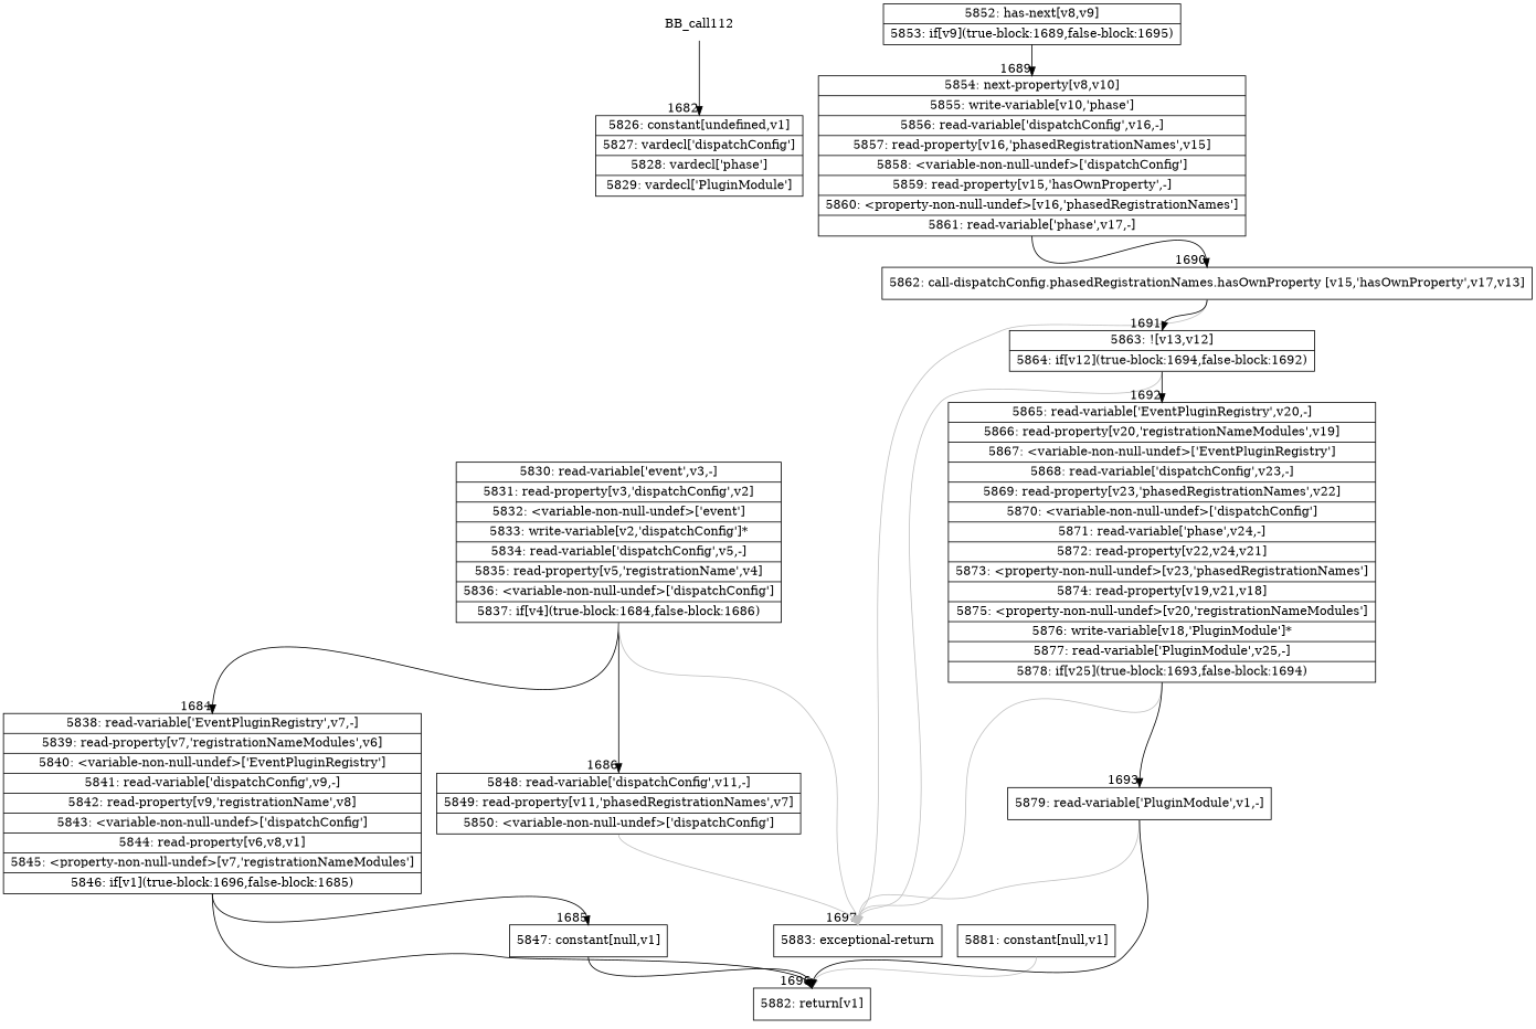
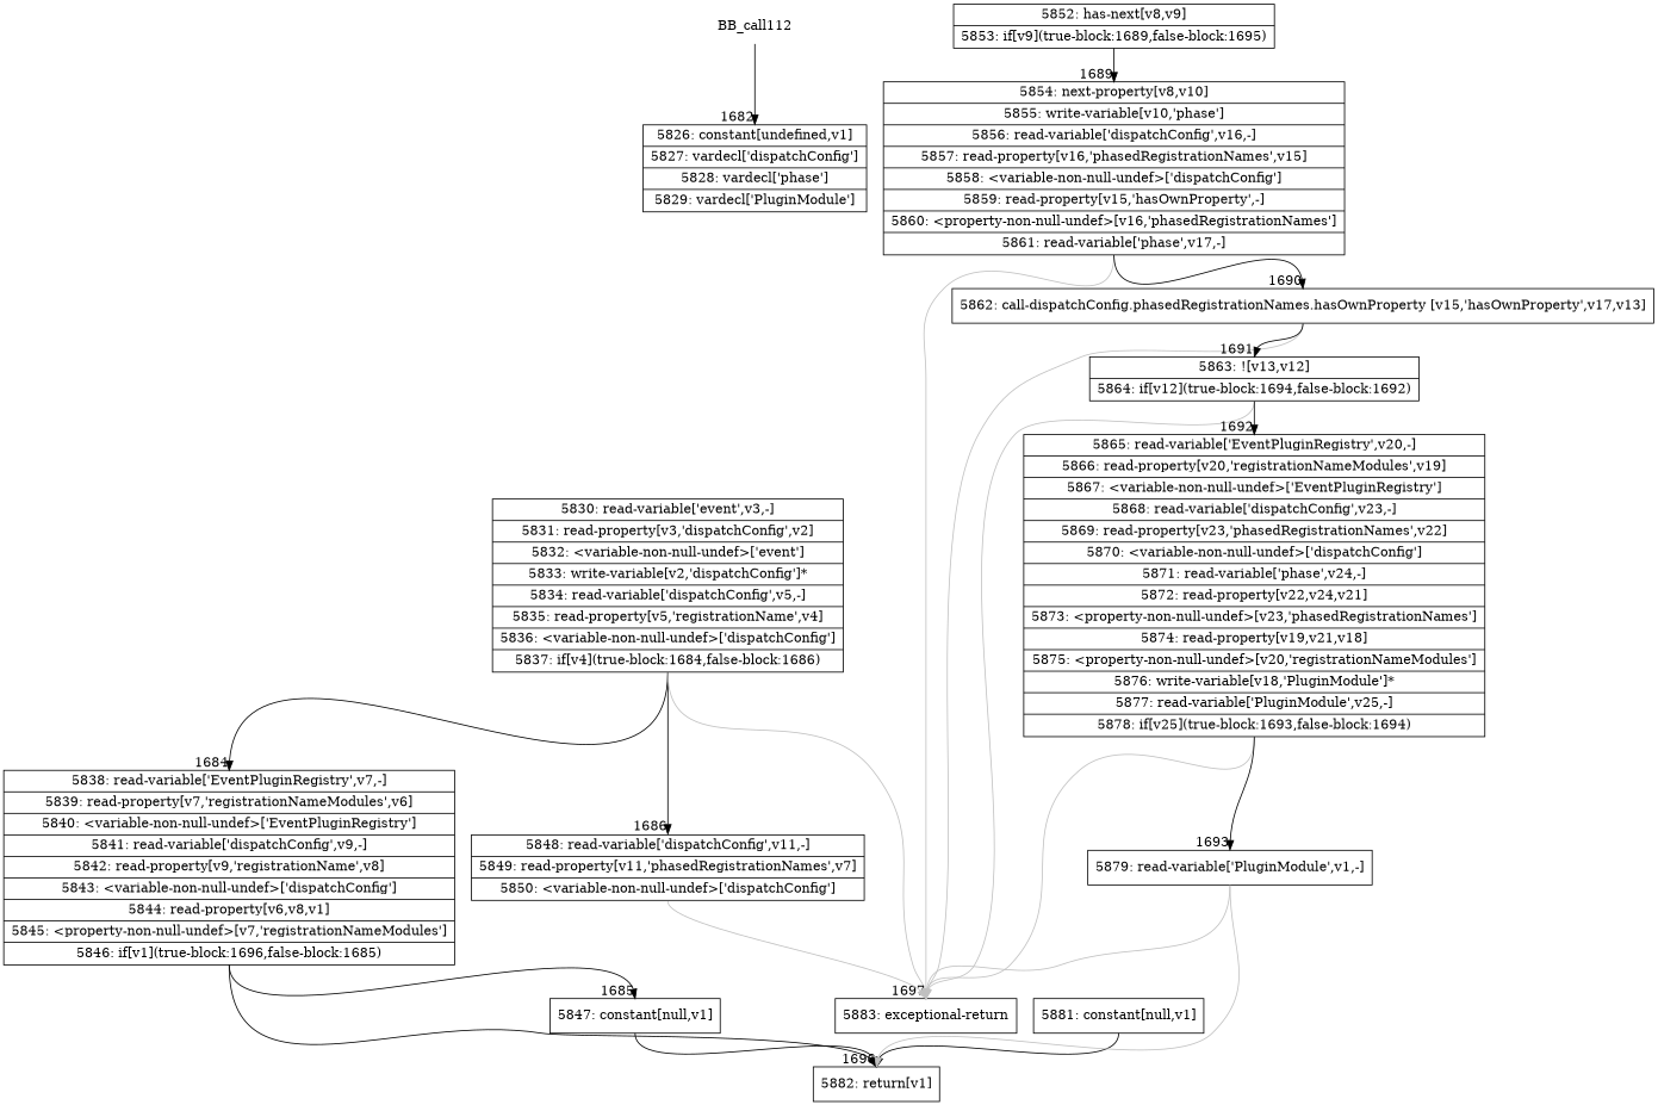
  digraph {
    rankdir=TD
    node [shape=record]
    edge [headport=n tailport=s]
    n1 [label=BB_call112 shape=none]
    n2 [label="{5826: constant[undefined,v1]|5827: vardecl['dispatchConfig']|5828: vardecl['phase']|5829: vardecl['PluginModule']}"]
    n3 [label="{5830: read-variable['event',v3,-]|5831: read-property[v3,'dispatchConfig',v2]|5832: \<variable-non-null-undef\>['event']|5833: write-variable[v2,'dispatchConfig']*|5834: read-variable['dispatchConfig',v5,-]|5835: read-property[v5,'registrationName',v4]|5836: \<variable-non-null-undef\>['dispatchConfig']|5837: if[v4](true-block:1684,false-block:1686)}"]
    n4 [label="{5838: read-variable['EventPluginRegistry',v7,-]|5839: read-property[v7,'registrationNameModules',v6]|5840: \<variable-non-null-undef\>['EventPluginRegistry']|5841: read-variable['dispatchConfig',v9,-]|5842: read-property[v9,'registrationName',v8]|5843: \<variable-non-null-undef\>['dispatchConfig']|5844: read-property[v6,v8,v1]|5845: \<property-non-null-undef\>[v7,'registrationNameModules']|5846: if[v1](true-block:1696,false-block:1685)}"]
    n5 [label="{5848: read-variable['dispatchConfig',v11,-]|5849: read-property[v11,'phasedRegistrationNames',v7]|5850: \<variable-non-null-undef\>['dispatchConfig']}"]
    n6 [label="{5883: exceptional-return}"]
    n7 [label="{5882: return[v1]}"]
    n8 [label="{5847: constant[null,v1]}"]
    n9 [label="{5852: has-next[v8,v9]|5853: if[v9](true-block:1689,false-block:1695)}"]
    n10 [label="{5854: next-property[v8,v10]|5855: write-variable[v10,'phase']|5856: read-variable['dispatchConfig',v16,-]|5857: read-property[v16,'phasedRegistrationNames',v15]|5858: \<variable-non-null-undef\>['dispatchConfig']|5859: read-property[v15,'hasOwnProperty',-]|5860: \<property-non-null-undef\>[v16,'phasedRegistrationNames']|5861: read-variable['phase',v17,-]}"]
    n11 [label="{5862: call-dispatchConfig.phasedRegistrationNames.hasOwnProperty [v15,'hasOwnProperty',v17,v13]}"]
    n12 [label="{5881: constant[null,v1]}"]
    n13 [label="{5863: ![v13,v12]|5864: if[v12](true-block:1694,false-block:1692)}"]
    n14 [label="{5865: read-variable['EventPluginRegistry',v20,-]|5866: read-property[v20,'registrationNameModules',v19]|5867: \<variable-non-null-undef\>['EventPluginRegistry']|5868: read-variable['dispatchConfig',v23,-]|5869: read-property[v23,'phasedRegistrationNames',v22]|5870: \<variable-non-null-undef\>['dispatchConfig']|5871: read-variable['phase',v24,-]|5872: read-property[v22,v24,v21]|5873: \<property-non-null-undef\>[v23,'phasedRegistrationNames']|5874: read-property[v19,v21,v18]|5875: \<property-non-null-undef\>[v20,'registrationNameModules']|5876: write-variable[v18,'PluginModule']*|5877: read-variable['PluginModule',v25,-]|5878: if[v25](true-block:1693,false-block:1694)}"]
    n15 [label="{5879: read-variable['PluginModule',v1,-]}"]
    n1 -> n2 [headlabel="    1682"]
    n3 -> n4 [headlabel="      1684"]
    n3 -> n5 [headlabel="      1686"]
    n3 -> n6 [color=gray headlabel="      1697"]
    n4 -> n7 [headlabel="      1696"]
    n4 -> n8 [headlabel="      1685"]
    n5 -> n6 [color=gray]
    n8 -> n7
    n9 -> n10 [headlabel="      1689"]
+   n10 -> n6 [color=gray]
    n10 -> n11 [headlabel="      1690"]
    n11 -> n6 [color=gray]
    n11 -> n13 [headlabel="      1691"]
-   n12 -> n7 [color=gray]
+   n12 -> n7
    n13 -> n6 [color=gray]
    n13 -> n14 [headlabel="      1692"]
    n14 -> n6 [color=gray]
    n14 -> n15 [headlabel="      1693"]
    n15 -> n6 [color=gray]
-   n15 -> n7
+   n15 -> n7 [color=gray]
  }
